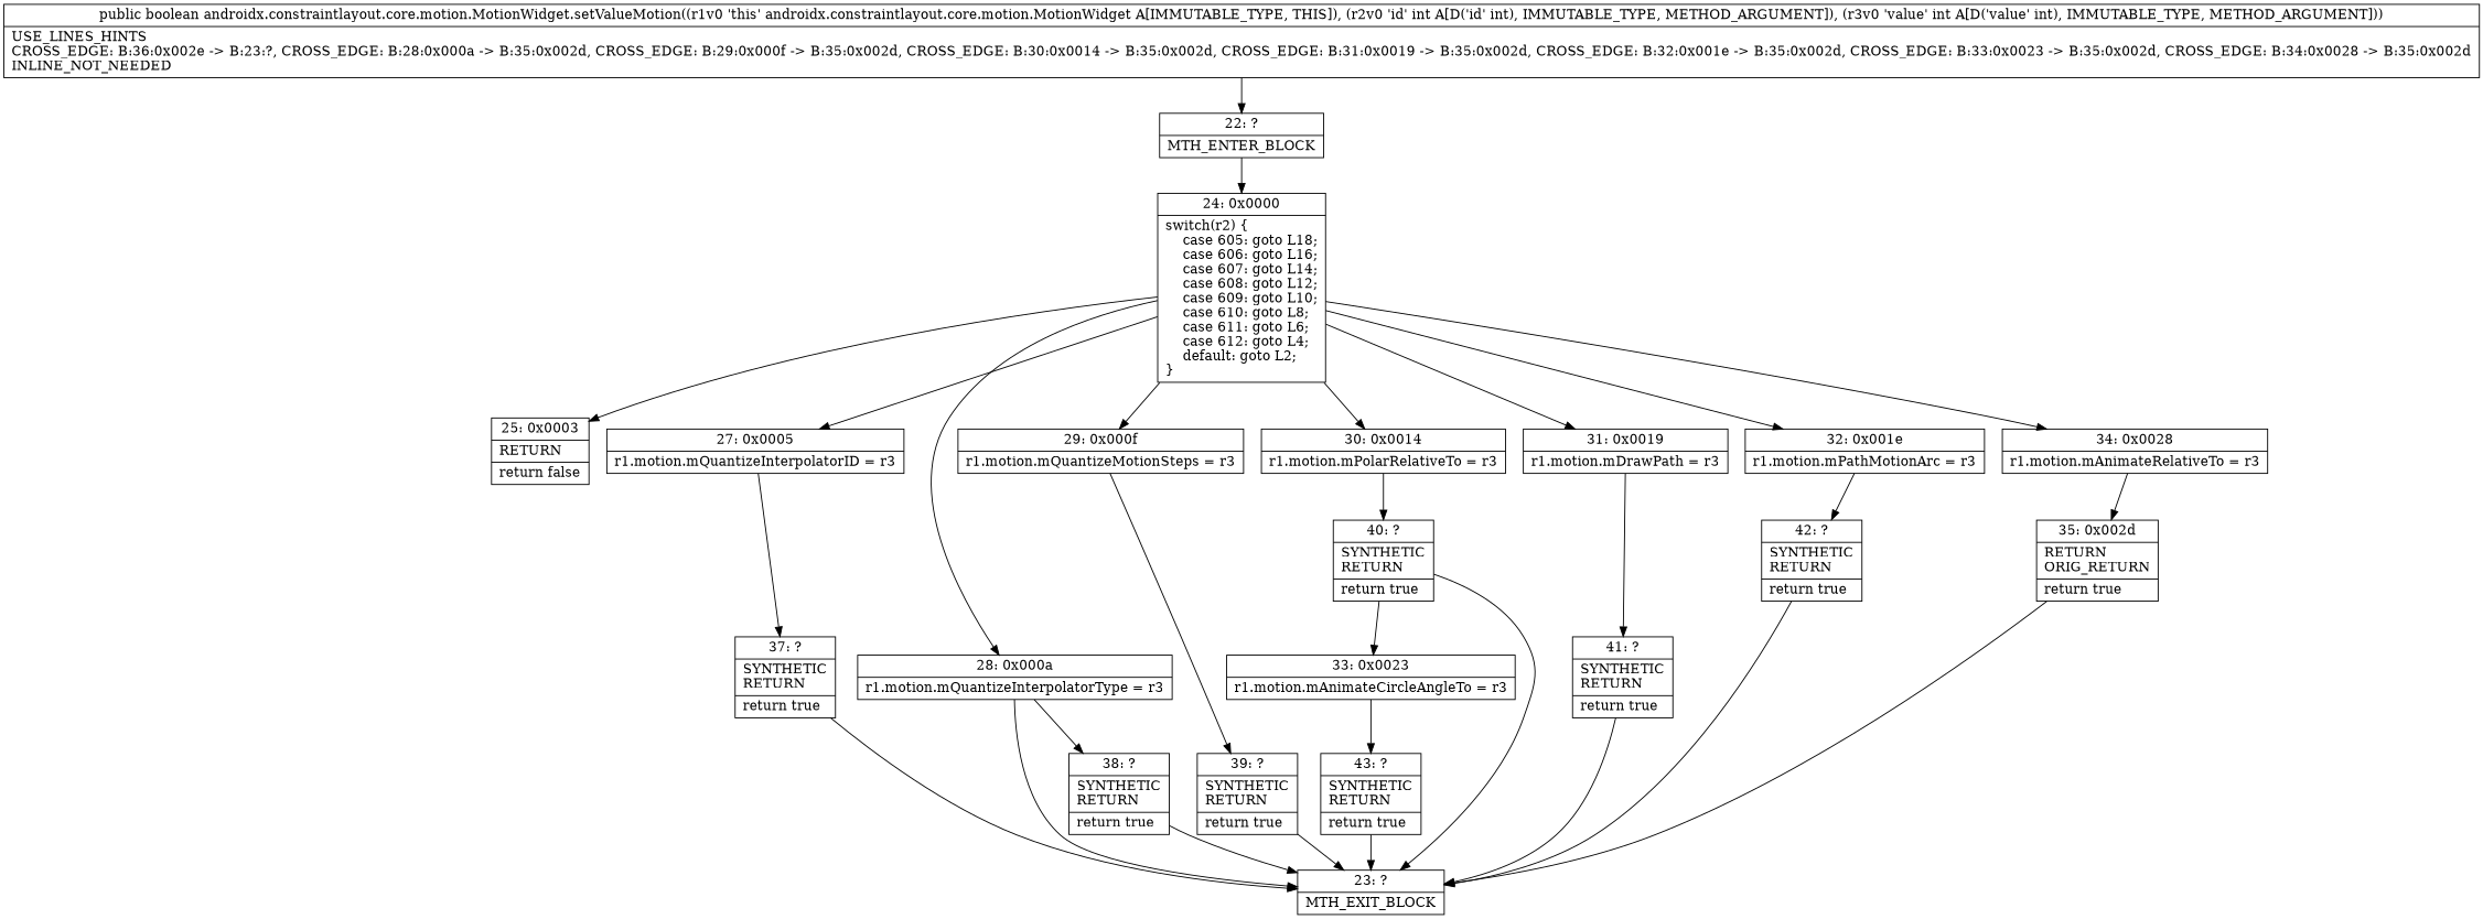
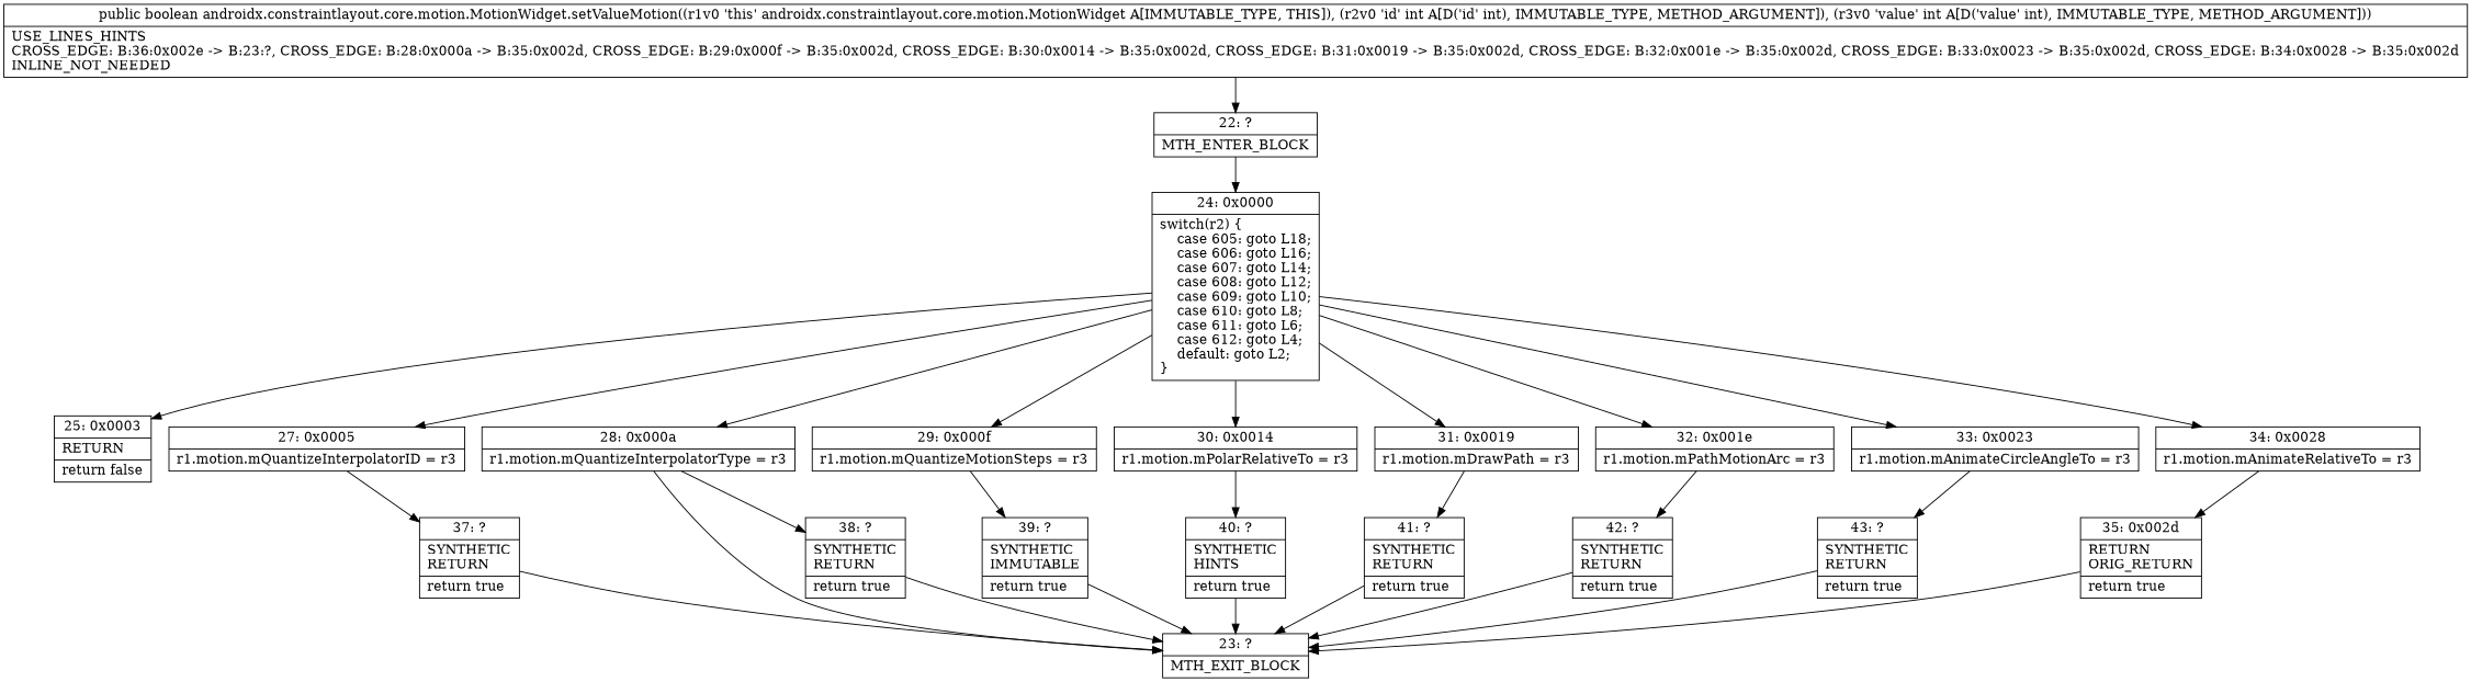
  digraph {
    node [shape=record]
    n1 [label="{22\:\ ?|MTH_ENTER_BLOCK\l}"]
    n2 [label="{24\:\ 0x0000|switch(r2) \{\l    case 605: goto L18;\l    case 606: goto L16;\l    case 607: goto L14;\l    case 608: goto L12;\l    case 609: goto L10;\l    case 610: goto L8;\l    case 611: goto L6;\l    case 612: goto L4;\l    default: goto L2;\l\}\l}"]
    n3 [label="{25\:\ 0x0003|RETURN\l|return false\l}"]
    n4 [label="{27\:\ 0x0005|r1.motion.mQuantizeInterpolatorID = r3\l}"]
    n5 [label="{28\:\ 0x000a|r1.motion.mQuantizeInterpolatorType = r3\l}"]
    n6 [label="{29\:\ 0x000f|r1.motion.mQuantizeMotionSteps = r3\l}"]
    n7 [label="{30\:\ 0x0014|r1.motion.mPolarRelativeTo = r3\l}"]
    n8 [label="{31\:\ 0x0019|r1.motion.mDrawPath = r3\l}"]
    n9 [label="{32\:\ 0x001e|r1.motion.mPathMotionArc = r3\l}"]
    n10 [label="{33\:\ 0x0023|r1.motion.mAnimateCircleAngleTo = r3\l}"]
    n11 [label="{34\:\ 0x0028|r1.motion.mAnimateRelativeTo = r3\l}"]
    n12 [label="{37\:\ ?|SYNTHETIC\lRETURN\l|return true\l}"]
    n13 [label="{23\:\ ?|MTH_EXIT_BLOCK\l}"]
    n14 [label="{38\:\ ?|SYNTHETIC\lRETURN\l|return true\l}"]
-   n15 [label="{39\:\ ?|SYNTHETIC\lRETURN\l|return true\l}"]
-   n16 [label="{40\:\ ?|SYNTHETIC\lRETURN\l|return true\l}"]
+   n15 [label="{39\:\ ?|SYNTHETIC\lIMMUTABLE\l|return true\l}"]
+   n16 [label="{40\:\ ?|SYNTHETIC\lHINTS\l|return true\l}"]
    n17 [label="{41\:\ ?|SYNTHETIC\lRETURN\l|return true\l}"]
    n18 [label="{42\:\ ?|SYNTHETIC\lRETURN\l|return true\l}"]
    n19 [label="{43\:\ ?|SYNTHETIC\lRETURN\l|return true\l}"]
    n20 [label="{35\:\ 0x002d|RETURN\lORIG_RETURN\l|return true\l}"]
    n21 [label="{public boolean androidx.constraintlayout.core.motion.MotionWidget.setValueMotion((r1v0 'this' androidx.constraintlayout.core.motion.MotionWidget A[IMMUTABLE_TYPE, THIS]), (r2v0 'id' int A[D('id' int), IMMUTABLE_TYPE, METHOD_ARGUMENT]), (r3v0 'value' int A[D('value' int), IMMUTABLE_TYPE, METHOD_ARGUMENT]))  | USE_LINES_HINTS\lCROSS_EDGE: B:36:0x002e \-\> B:23:?, CROSS_EDGE: B:28:0x000a \-\> B:35:0x002d, CROSS_EDGE: B:29:0x000f \-\> B:35:0x002d, CROSS_EDGE: B:30:0x0014 \-\> B:35:0x002d, CROSS_EDGE: B:31:0x0019 \-\> B:35:0x002d, CROSS_EDGE: B:32:0x001e \-\> B:35:0x002d, CROSS_EDGE: B:33:0x0023 \-\> B:35:0x002d, CROSS_EDGE: B:34:0x0028 \-\> B:35:0x002d\lINLINE_NOT_NEEDED\l}"]
    n1 -> n2
    n2 -> n3
    n2 -> n4
    n2 -> n5
    n2 -> n6
    n2 -> n7
    n2 -> n8
    n2 -> n9
-   n16 -> n10
+   n2 -> n10
    n2 -> n11
    n4 -> n12
    n5 -> n13
    n5 -> n14
    n6 -> n15
    n7 -> n16
    n8 -> n17
    n9 -> n18
    n10 -> n19
    n11 -> n20
    n12 -> n13
    n14 -> n13
    n15 -> n13
    n16 -> n13
    n17 -> n13
    n18 -> n13
    n19 -> n13
    n20 -> n13
    n21 -> n1
  }
